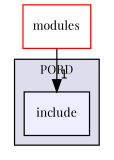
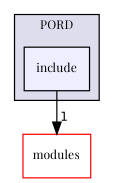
  digraph {
    compound=true
    fontname="Playfair Display"
    node [fontname="Playfair Display" fontsize=10 shape=box style=filled]
    n1 [fillcolor="#eeeeff" label=include pencolor=black]
    n2 [color=red fillcolor=white label=modules]
    subgraph cluster_1 {
      bgcolor="#ddddee"
      fontsize=10
      label=PORD
      pencolor=black
      n1
    }
-   n2 -> n1 [headlabel=1 labeldistance=1.5 labelfontname=Helvetica labelfontsize=10 fontname="Playfair Display"]
+   n1 -> n2 [headlabel=1 labeldistance=1.5 labelfontname=Helvetica labelfontsize=10 fontname="Playfair Display"]
  }
